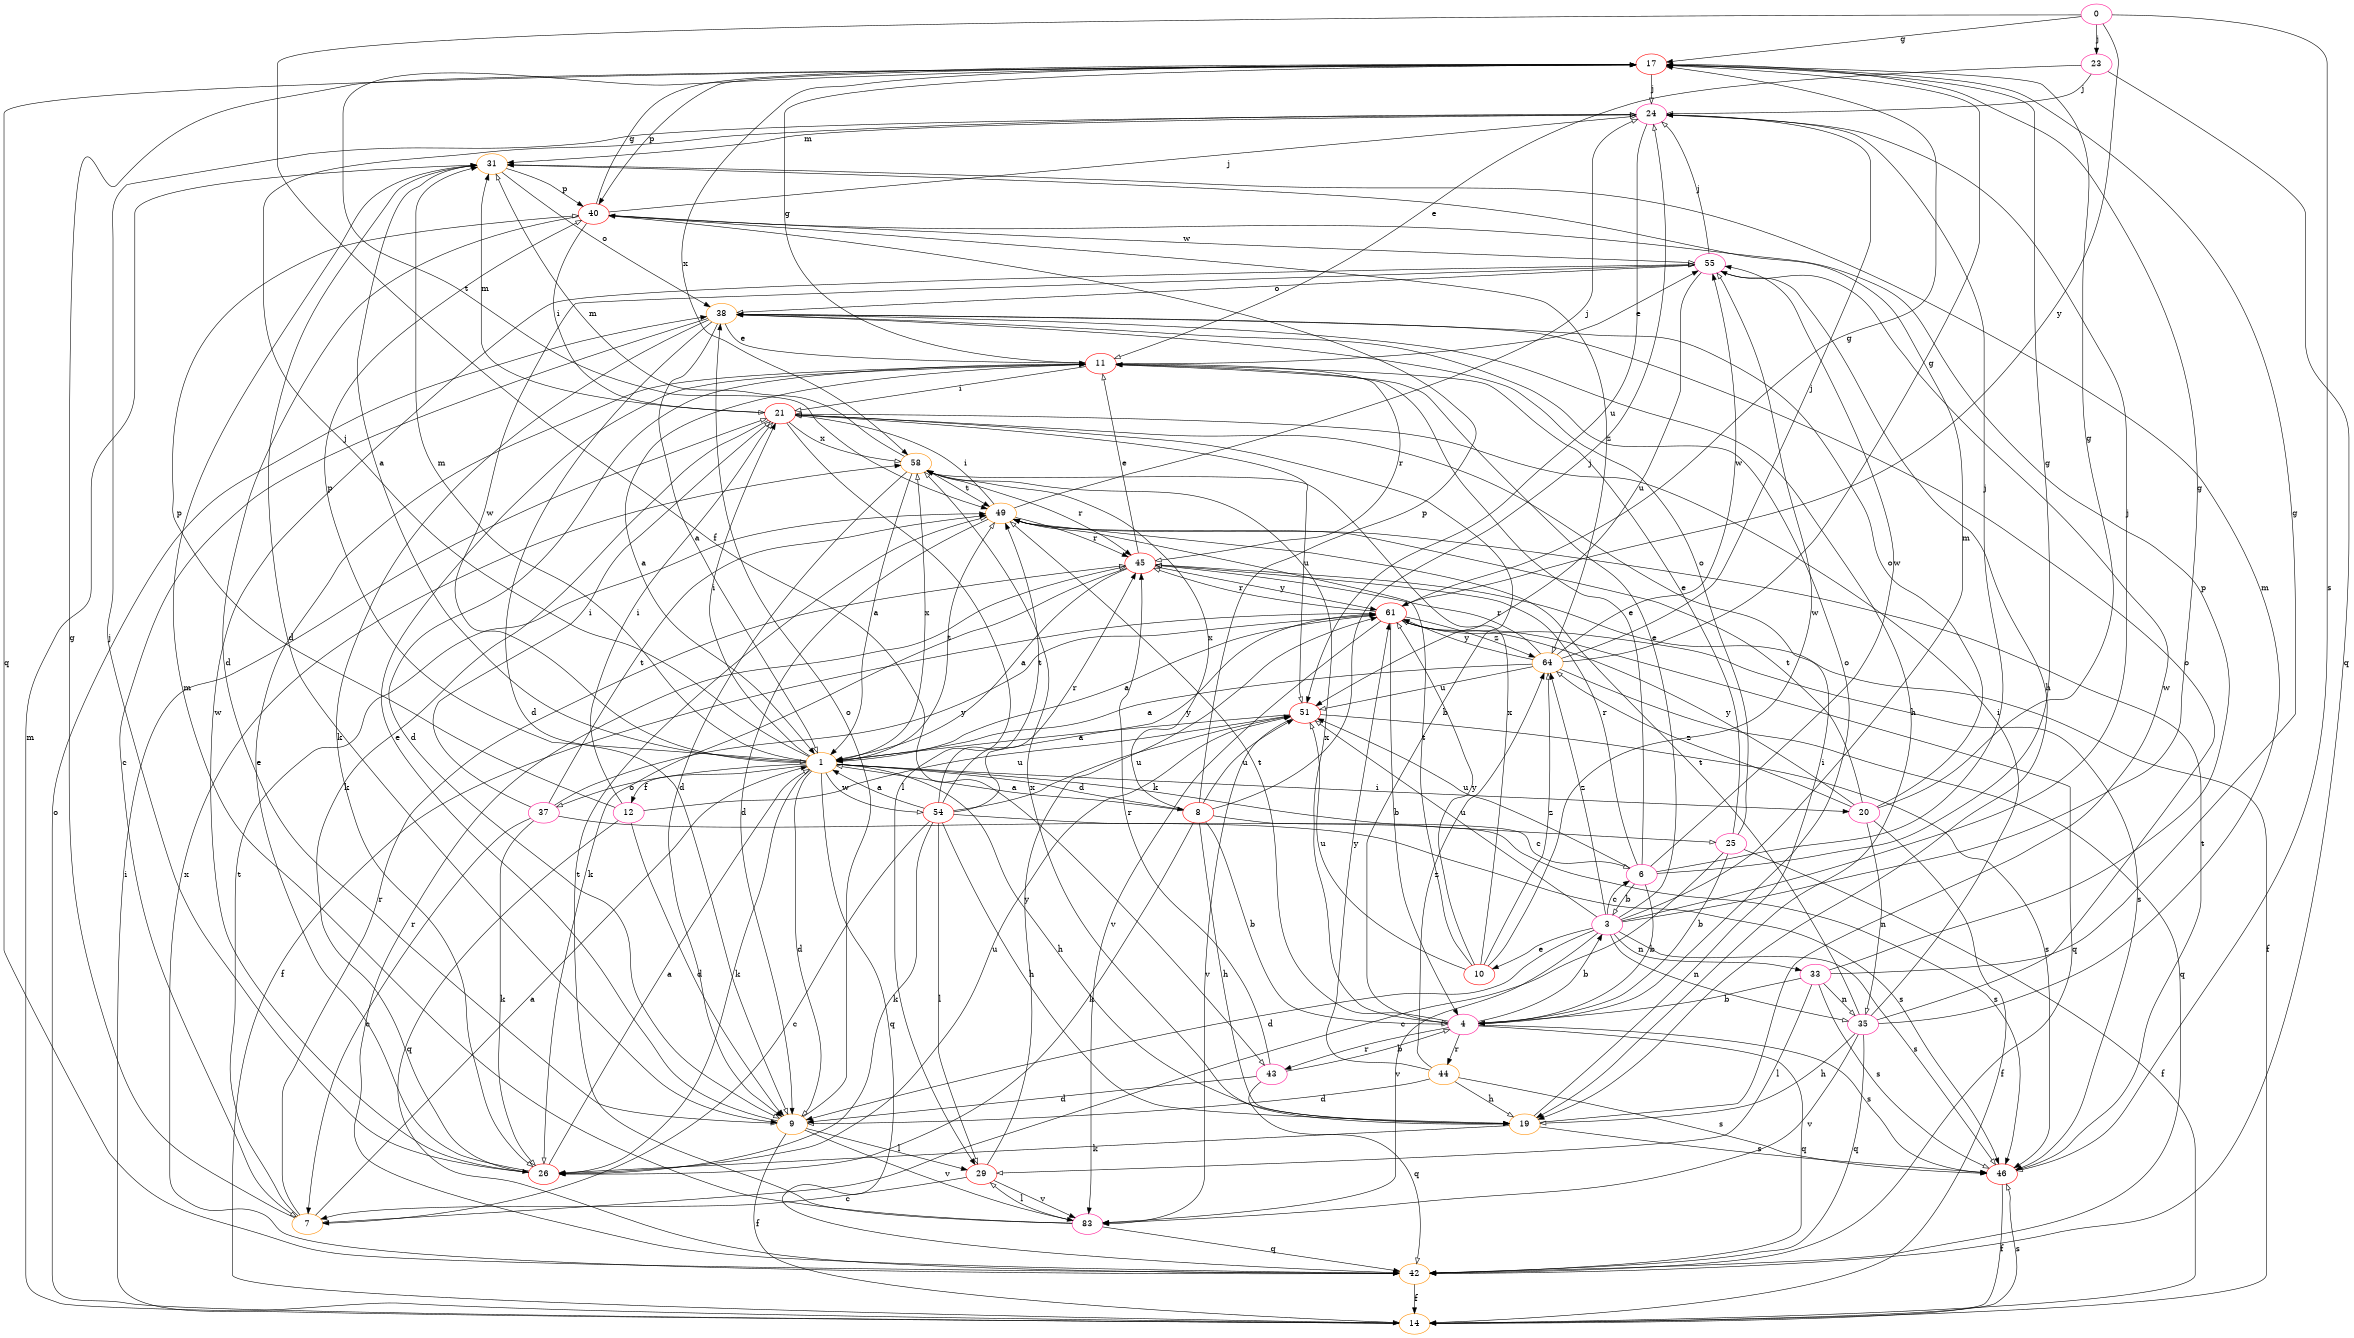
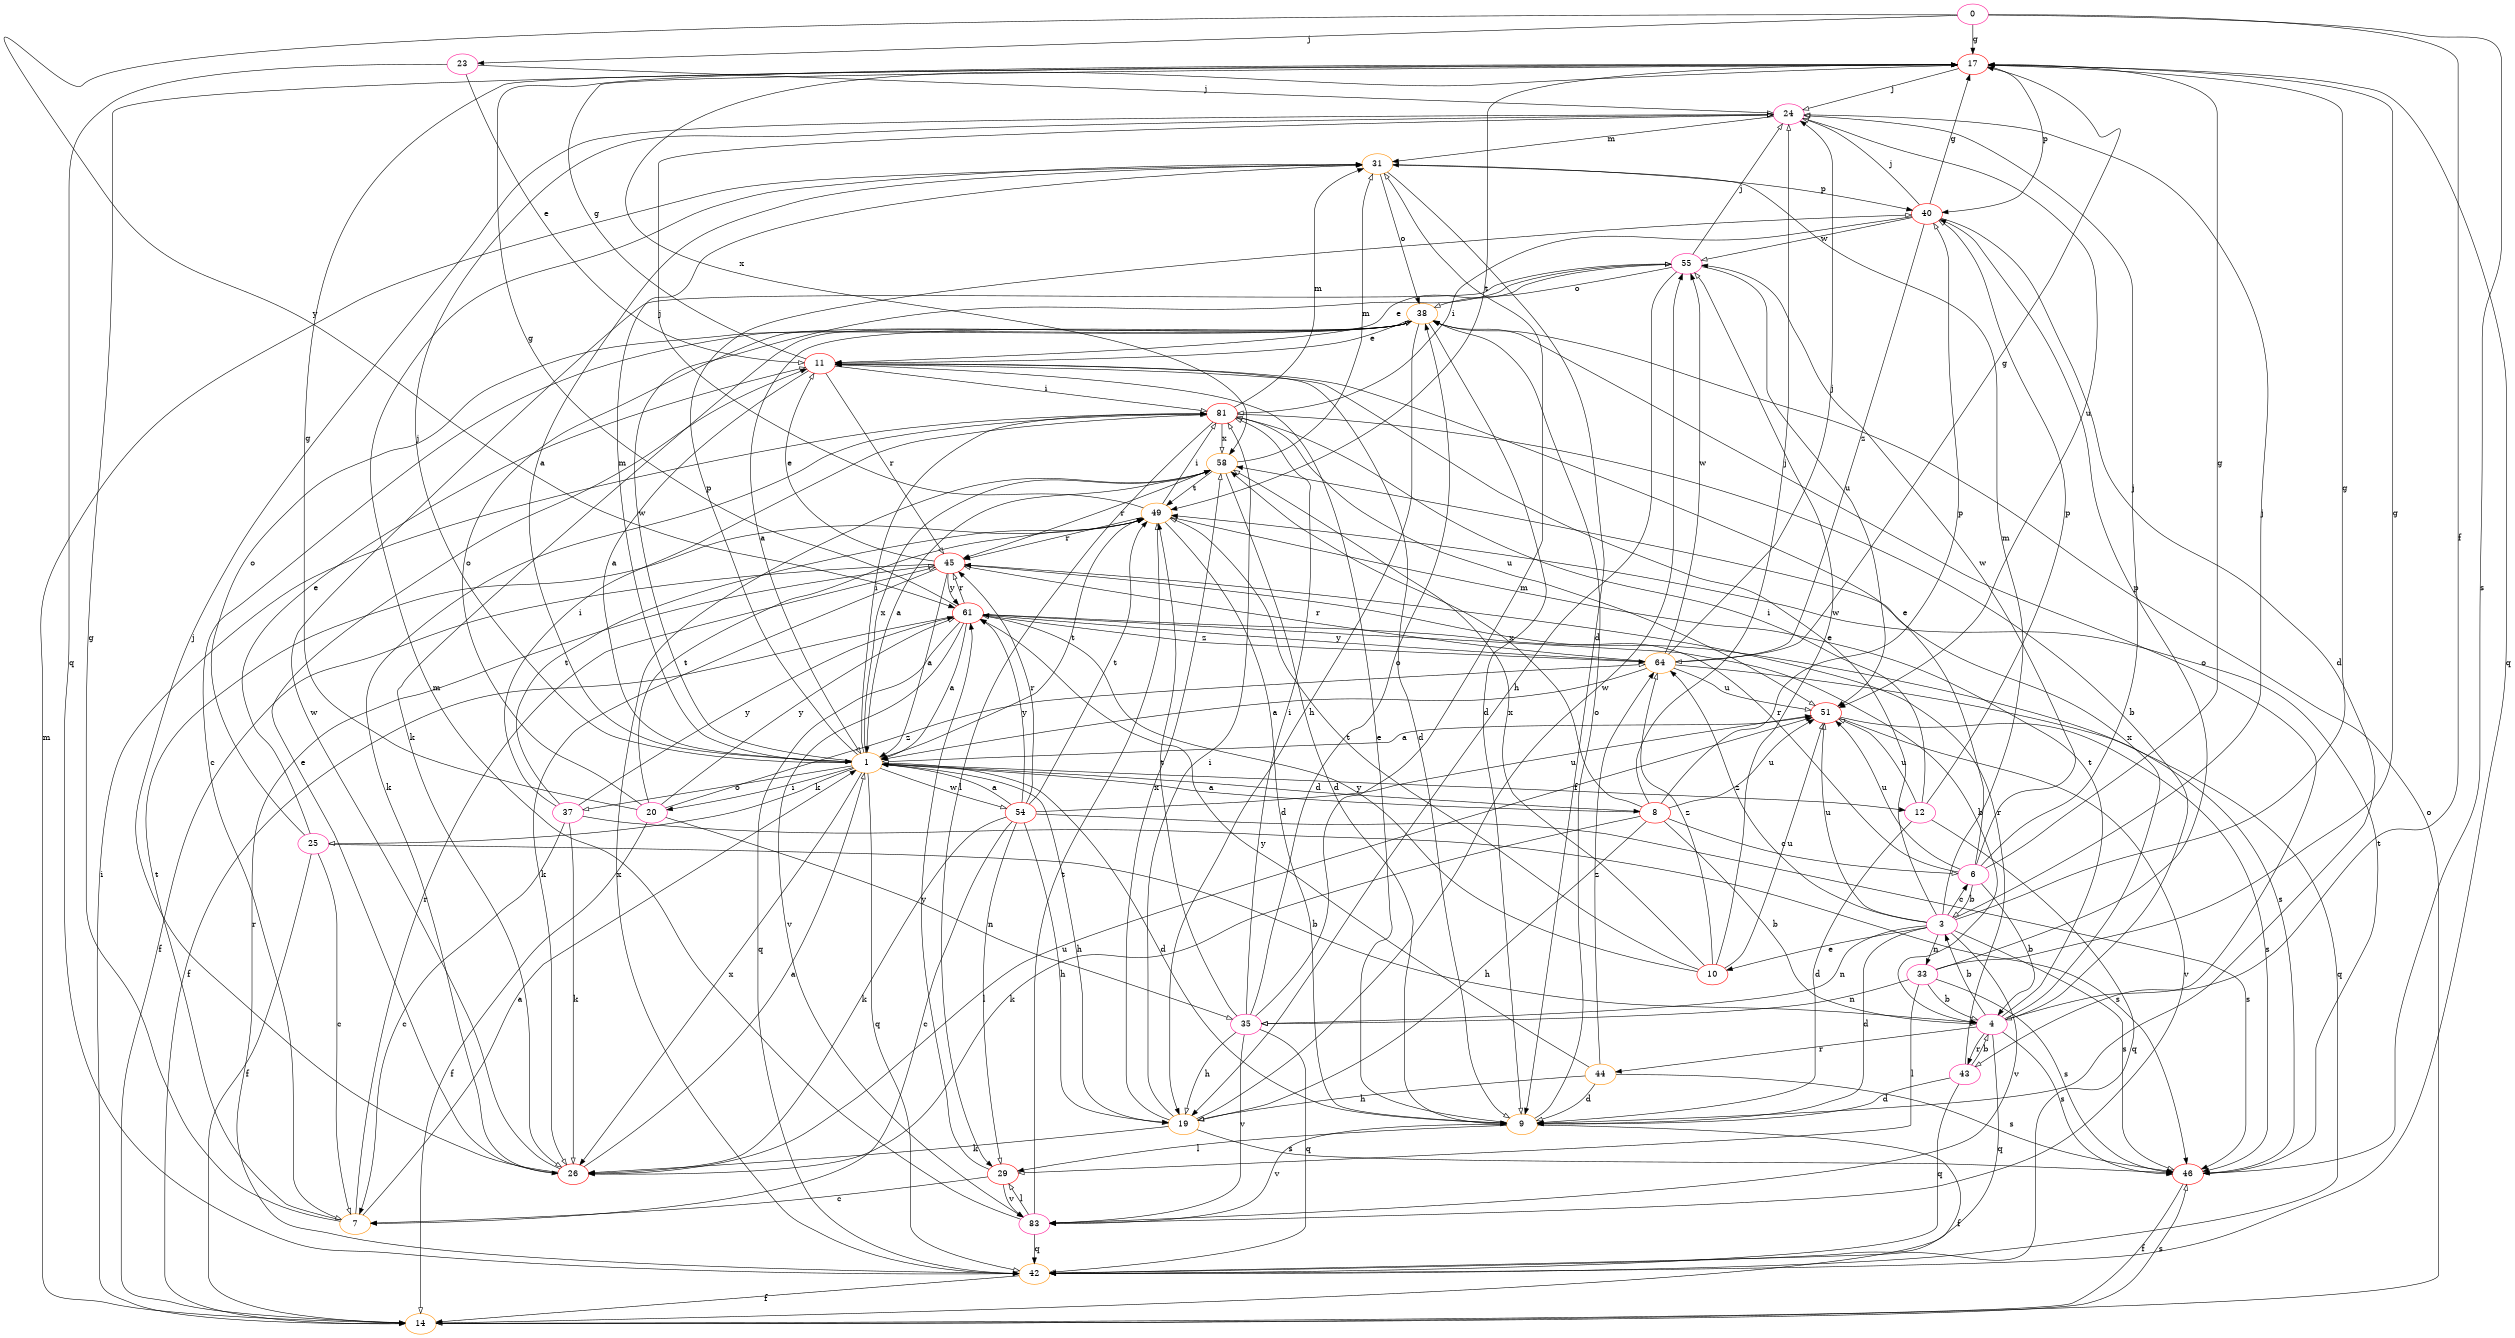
  strict digraph {
    fontname="DejaVu Serif"
    node [color=deeppink fontname="DejaVu Serif"]
    edge [arrowhead=normal fontname="DejaVu Serif"]
    17 [color=red]
    0
    23
    43
    46 [color=red]
    61 [color=red]
    24
    40 [color=red]
    42 [color=darkorange]
    49 [color=darkorange]
    58 [color=darkorange]
    11 [color=red]
    9 [color=darkorange]
    4
    45 [color=red]
    14 [color=darkorange]
    1 [color=darkorange]
    n18 [label=83]
    64 [color=darkorange]
    8 [color=red]
    12
    19 [color=darkorange]
    20
-   21 [color=red]
+   21 [color=red label=81]
    25
    26 [color=red]
    31 [color=darkorange]
    37
    54 [color=red]
    55
    6
    51 [color=red]
    38 [color=darkorange]
    29 [color=red]
    35
    7 [color=darkorange]
    3
    10 [color=red]
    33
    44 [color=darkorange]
    17 -> 24 [arrowhead=onormal label=j]
    17 -> 40 [label=p]
    17 -> 42 [label=q]
    17 -> 49 [label=t]
    17 -> 58 [label=x]
    0 -> 17 [label=g]
    0 -> 23 [label=j]
    0 -> 43 [arrowhead=onormal label=f]
    0 -> 46 [arrowhead=onormal label=s]
    0 -> 61 [label=y]
    23 -> 24 [arrowhead=onormal label=j]
    23 -> 42 [label=q]
    23 -> 11 [arrowhead=onormal label=e]
    43 -> 42 [arrowhead=onormal label=q]
    43 -> 9 [label=d]
    43 -> 4 [arrowhead=onormal label=b]
    43 -> 45 [label=r]
    46 -> 49 [label=t]
    46 -> 14 [arrowhead=onormal label=f]
    61 -> 17 [label=g]
    61 -> 46 [label=s]
    61 -> 42 [label=q]
    61 -> 4 [label=b]
    61 -> 45 [arrowhead=onormal label=r]
    61 -> 14 [label=f]
    61 -> 1 [label=a]
    61 -> n18 [label=v]
    61 -> 64 [label=z]
    24 -> 31 [label=m]
    24 -> 51 [label=u]
    40 -> 17 [label=g]
    40 -> 24 [arrowhead=onormal label=j]
    40 -> 9 [arrowhead=onormal label=d]
    40 -> 64 [arrowhead=onormal label=z]
    40 -> 21 [arrowhead=onormal label=i]
    40 -> 55 [arrowhead=onormal label=w]
    42 -> 58 [label=x]
    42 -> 45 [arrowhead=onormal label=r]
    42 -> 14 [label=f]
    49 -> 24 [arrowhead=onormal label=j]
    49 -> 9 [label=d]
    49 -> 45 [label=r]
    49 -> 21 [arrowhead=onormal label=i]
    58 -> 49 [label=t]
    58 -> 9 [label=d]
    58 -> 45 [label=r]
    58 -> 1 [label=a]
    58 -> 31 [arrowhead=onormal label=m]
    11 -> 17 [label=g]
    11 -> 9 [arrowhead=onormal label=d]
    11 -> 45 [arrowhead=onormal label=r]
    11 -> 1 [label=a]
    11 -> 21 [arrowhead=onormal label=i]
-   9 -> 11 [arrowhead=onormal label=e]
+   9 -> 11 [label=e]
    9 -> 14 [arrowhead=onormal label=f]
    9 -> n18 [label=v]
    9 -> 38 [label=o]
    9 -> 29 [label=l]
    4 -> 43 [label=r]
    4 -> 46 [label=s]
    4 -> 42 [label=q]
    4 -> 49 [arrowhead=onormal label=t]
    4 -> 58 [label=x]
    4 -> 38 [arrowhead=onormal label=o]
    4 -> 3 [label=b]
    4 -> 44 [label=r]
    45 -> 61 [label=y]
    45 -> 11 [arrowhead=onormal label=e]
    45 -> 14 [arrowhead=onormal label=f]
    45 -> 1 [label=a]
    45 -> 26 [arrowhead=onormal label=k]
    14 -> 46 [arrowhead=onormal label=s]
    14 -> 21 [arrowhead=onormal label=i]
    14 -> 31 [label=m]
    14 -> 38 [label=o]
    1 -> 24 [arrowhead=onormal label=j]
    1 -> 40 [arrowhead=onormal label=p]
    1 -> 42 [arrowhead=onormal label=q]
    1 -> 49 [arrowhead=onormal label=t]
    1 -> 58 [arrowhead=onormal label=x]
    1 -> 9 [arrowhead=onormal label=d]
    1 -> 8 [label=d]
    1 -> 12 [label=f]
    1 -> 19 [arrowhead=onormal label=h]
    1 -> 20 [label=i]
    1 -> 21 [label=i]
    1 -> 25 [arrowhead=onormal label=k]
-   1 -> 26 [label=k]
+   1 -> 26 [label=x]
    1 -> 31 [label=m]
    1 -> 37 [arrowhead=onormal label=o]
    1 -> 54 [arrowhead=onormal label=w]
    1 -> 55 [arrowhead=onormal label=w]
    n18 -> 42 [label=q]
    n18 -> 49 [arrowhead=onormal label=t]
    n18 -> 31 [label=m]
    n18 -> 29 [arrowhead=onormal label=l]
    64 -> 17 [label=g]
    64 -> 61 [label=y]
    64 -> 24 [label=j]
    64 -> 42 [label=q]
    64 -> 45 [arrowhead=onormal label=r]
    64 -> 1 [label=a]
    64 -> 55 [label=w]
    64 -> 51 [arrowhead=onormal label=u]
    8 -> 24 [arrowhead=onormal label=j]
    8 -> 40 [arrowhead=onormal label=p]
    8 -> 58 [label=x]
    8 -> 4 [arrowhead=onormal label=b]
    8 -> 1 [arrowhead=onormal label=a]
    8 -> 19 [arrowhead=onormal label=h]
    8 -> 26 [label=k]
    8 -> 6 [arrowhead=onormal label=c]
    8 -> 51 [label=u]
    12 -> 40 [arrowhead=onormal label=p]
    12 -> 42 [label=q]
    12 -> 9 [label=d]
    12 -> 21 [arrowhead=onormal label=i]
    12 -> 51 [arrowhead=onormal label=u]
    19 -> 46 [label=s]
    19 -> 58 [arrowhead=onormal label=x]
    19 -> 21 [arrowhead=onormal label=i]
    19 -> 26 [label=k]
    19 -> 55 [label=w]
    20 -> 17 [label=g]
    20 -> 61 [arrowhead=onormal label=y]
    20 -> 49 [label=t]
    20 -> 14 [arrowhead=onormal label=f]
    20 -> 64 [arrowhead=onormal label=z]
    20 -> 38 [arrowhead=onormal label=o]
    20 -> 35 [arrowhead=onormal label=n]
    21 -> 58 [arrowhead=onormal label=x]
    21 -> 4 [arrowhead=onormal label=b]
    21 -> 26 [label=k]
    21 -> 31 [label=m]
    21 -> 51 [arrowhead=onormal label=u]
    21 -> 29 [label=l]
    25 -> 11 [arrowhead=onormal label=e]
    25 -> 4 [arrowhead=onormal label=b]
    25 -> 14 [label=f]
    25 -> 38 [arrowhead=onormal label=o]
    25 -> 7 [arrowhead=onormal label=c]
    26 -> 24 [arrowhead=onormal label=j]
    26 -> 11 [label=e]
    26 -> 1 [arrowhead=onormal label=a]
    26 -> 55 [arrowhead=onormal label=w]
    26 -> 51 [label=u]
    31 -> 40 [label=p]
    31 -> 9 [label=d]
    31 -> 1 [arrowhead=onormal label=a]
    31 -> 38 [label=o]
    37 -> 46 [label=s]
    37 -> 61 [label=y]
    37 -> 49 [label=t]
    37 -> 21 [arrowhead=onormal label=i]
    37 -> 26 [arrowhead=onormal label=k]
    37 -> 7 [label=c]
    54 -> 46 [label=s]
    54 -> 61 [label=y]
    54 -> 49 [label=t]
    54 -> 45 [label=r]
    54 -> 1 [label=a]
    54 -> 19 [label=h]
    54 -> 26 [label=k]
    54 -> 51 [label=u]
    54 -> 29 [arrowhead=onormal label=l]
    54 -> 7 [label=c]
    55 -> 24 [arrowhead=onormal label=j]
-   11 -> 55 [label=e]
+   55 -> 11 [label=e]
    55 -> 19 [label=h]
    55 -> 51 [label=u]
    55 -> 38 [arrowhead=onormal label=o]
    6 -> 17 [label=g]
    6 -> 24 [arrowhead=onormal label=j]
    6 -> 11 [label=e]
    6 -> 4 [label=b]
    6 -> 45 [arrowhead=onormal label=r]
    6 -> 55 [label=w]
    6 -> 51 [label=u]
    6 -> 3 [arrowhead=onormal label=b]
    51 -> 46 [label=s]
    51 -> 1 [arrowhead=onormal label=a]
    51 -> n18 [label=v]
    38 -> 11 [label=e]
    38 -> 9 [arrowhead=onormal label=d]
    38 -> 1 [arrowhead=onormal label=a]
    38 -> 19 [label=h]
    38 -> 26 [arrowhead=onormal label=k]
    38 -> 7 [arrowhead=onormal label=c]
    29 -> 61 [label=y]
    29 -> n18 [label=v]
    29 -> 7 [label=c]
    35 -> 42 [arrowhead=onormal label=q]
    35 -> 49 [label=t]
    35 -> n18 [label=v]
    35 -> 19 [arrowhead=onormal label=h]
    35 -> 21 [arrowhead=onormal label=i]
    35 -> 31 [arrowhead=onormal label=m]
    35 -> 38 [label=o]
    7 -> 17 [label=g]
    7 -> 49 [label=t]
    7 -> 45 [arrowhead=onormal label=r]
    7 -> 1 [label=a]
    3 -> 17 [label=g]
    3 -> 46 [arrowhead=onormal label=s]
    3 -> 24 [arrowhead=onormal label=j]
    3 -> 11 [arrowhead=onormal label=e]
    3 -> 9 [label=d]
    3 -> n18 [label=v]
    3 -> 64 [label=z]
    3 -> 31 [label=m]
    3 -> 6 [label=c]
    3 -> 51 [arrowhead=onormal label=u]
    3 -> 35 [arrowhead=onormal label=n]
    3 -> 10 [label=e]
    3 -> 33 [label=n]
    10 -> 61 [arrowhead=onormal label=y]
    10 -> 49 [arrowhead=onormal label=t]
    10 -> 58 [arrowhead=onormal label=x]
    10 -> 64 [arrowhead=onormal label=z]
    10 -> 55 [arrowhead=onormal label=w]
    10 -> 51 [arrowhead=onormal label=u]
    33 -> 17 [label=g]
    33 -> 46 [arrowhead=onormal label=s]
    33 -> 40 [label=p]
    33 -> 4 [arrowhead=onormal label=b]
    33 -> 29 [arrowhead=onormal label=l]
    33 -> 35 [arrowhead=onormal label=n]
    44 -> 46 [label=s]
    44 -> 61 [label=y]
    44 -> 9 [arrowhead=onormal label=d]
    44 -> 64 [label=z]
    44 -> 19 [arrowhead=onormal label=h]
  }
